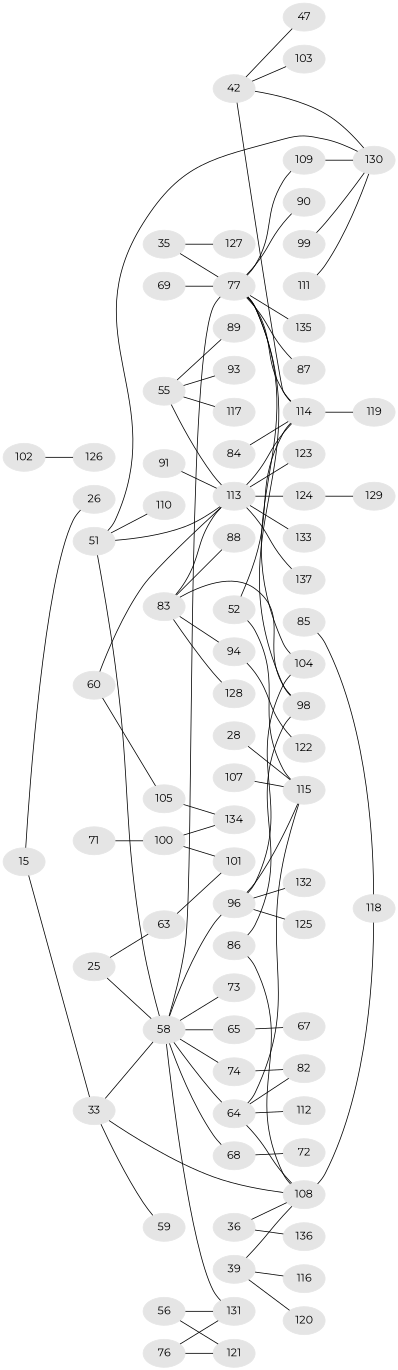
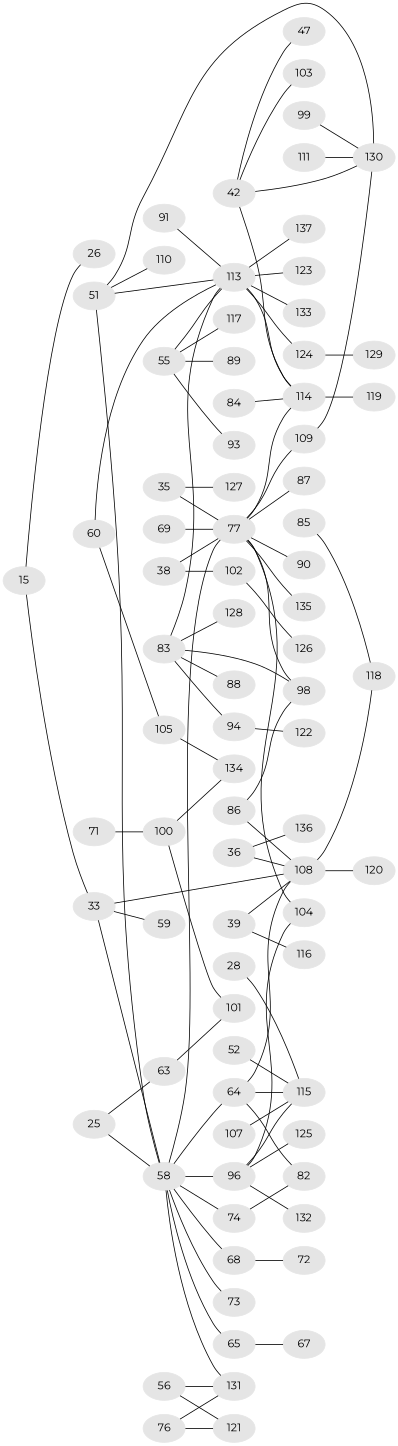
  graph {
    fontname=Montserrat
    rankdir=LR
    node [color=gray90 fontname=Montserrat style=filled]
    edge [fontname=Montserrat]
    15
    26
    33 [super="+3+11"]
    58 [super="+14+16"]
    108 [super="+79"]
    59
    25 [super="+10"]
    63
    77 [super="+7+20+66"]
    131 [super="+53"]
    64 [super="+43"]
    65
    68
    73
    74
    96 [super="+8"]
    101
    118
    120
    115 [super="+19+46+40"]
    28
    114 [super="+44+106"]
    87
    90
    98 [super="+75"]
    104
    109
    135
    35
    127
    36
    136
+   38
    102
    126
    39
    116
    42 [super="+30+37"]
    47
    103
    130 [super="+92"]
    119
    51 [super="+21+45"]
    110
    113 [super="+95+97"]
    123
    124
    133
    137
    52
    55
    89
    93
    117
    56
    121
-   112
    82
    67
    72
    125
    132
    60
    105
    134
    100 [super="+48+62"]
    69
    71
    76
    83 [super="+80"]
    88
    94
    128
    122
    84
    85
    86
    91
    99
    107
    111
    129
    15 -- 26
    15 -- 33
    33 -- 58
    33 -- 108
    33 -- 59
    58 -- 77 [weight=2]
    58 -- 131 [weight=2]
    58 -- 64
    58 -- 65
    58 -- 68
    58 -- 73
    58 -- 74
    58 -- 96
    108 -- 118
-   39 -- 120
+   108 -- 120
    25 -- 58
    25 -- 63
    63 -- 101
    77 -- 114 [weight=2]
    77 -- 87
    77 -- 90
    77 -- 98
    77 -- 104
    77 -- 109
    77 -- 135
    64 -- 108
    64 -- 115
-   64 -- 112
    64 -- 82
    65 -- 67
    68 -- 72
    74 -- 82
    96 -- 115
    96 -- 104
    96 -- 125
    96 -- 132
    28 -- 115
    114 -- 119
    109 -- 130
    35 -- 77
    35 -- 127
    36 -- 108
    36 -- 136
+   38 -- 77
+   38 -- 102
    102 -- 126
    39 -- 108
    39 -- 116
    42 -- 114 [weight=2]
    42 -- 47
    42 -- 103
    42 -- 130
    51 -- 58
    51 -- 130
    51 -- 110
    51 -- 113
    113 -- 114 [weight=2]
    113 -- 123
    113 -- 124
    113 -- 133
    113 -- 137
    124 -- 129
    52 -- 115
-   52 -- 114
    55 -- 113
    55 -- 89
    55 -- 93
    55 -- 117
    56 -- 131
    56 -- 121
    60 -- 113
    60 -- 105
    105 -- 134
    100 -- 101
    100 -- 134
    69 -- 77
    71 -- 100
    76 -- 131
    76 -- 121
    83 -- 98
    83 -- 113
    83 -- 88
    83 -- 94
    83 -- 128
    94 -- 122
    84 -- 114
    85 -- 118
    86 -- 108
    86 -- 98
    91 -- 113
    99 -- 130
    107 -- 115
    111 -- 130
  }
